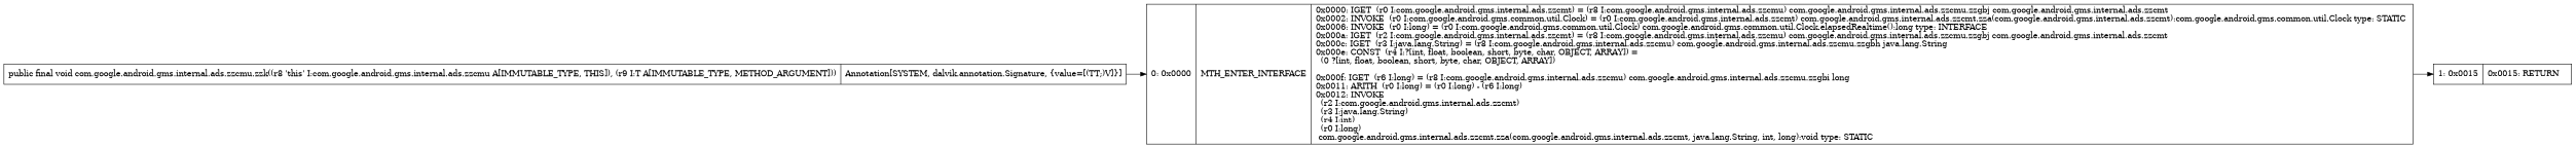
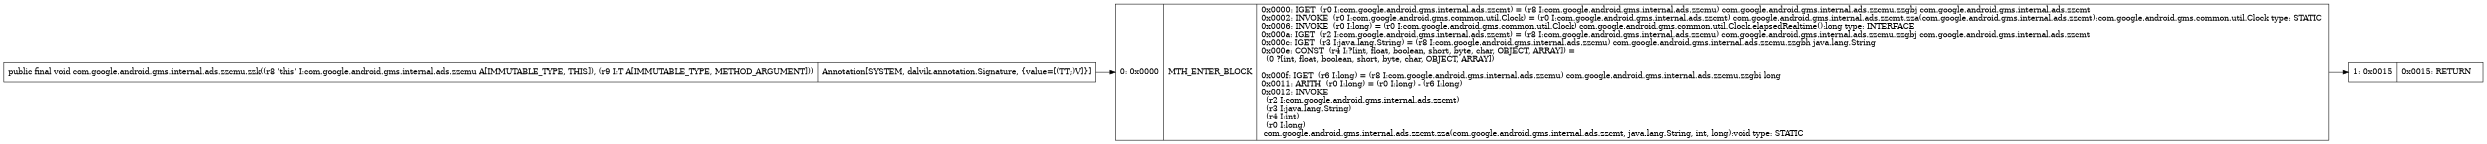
  digraph {
    rankdir=LR
    node [shape=record]
-   n1 [label="{0\:\ 0x0000|MTH_ENTER_INTERFACE\l|0x0000: IGET  (r0 I:com.google.android.gms.internal.ads.zzcmt) = (r8 I:com.google.android.gms.internal.ads.zzcmu) com.google.android.gms.internal.ads.zzcmu.zzgbj com.google.android.gms.internal.ads.zzcmt \l0x0002: INVOKE  (r0 I:com.google.android.gms.common.util.Clock) = (r0 I:com.google.android.gms.internal.ads.zzcmt) com.google.android.gms.internal.ads.zzcmt.zza(com.google.android.gms.internal.ads.zzcmt):com.google.android.gms.common.util.Clock type: STATIC \l0x0006: INVOKE  (r0 I:long) = (r0 I:com.google.android.gms.common.util.Clock) com.google.android.gms.common.util.Clock.elapsedRealtime():long type: INTERFACE \l0x000a: IGET  (r2 I:com.google.android.gms.internal.ads.zzcmt) = (r8 I:com.google.android.gms.internal.ads.zzcmu) com.google.android.gms.internal.ads.zzcmu.zzgbj com.google.android.gms.internal.ads.zzcmt \l0x000c: IGET  (r3 I:java.lang.String) = (r8 I:com.google.android.gms.internal.ads.zzcmu) com.google.android.gms.internal.ads.zzcmu.zzgbh java.lang.String \l0x000e: CONST  (r4 I:?[int, float, boolean, short, byte, char, OBJECT, ARRAY]) = \l  (0 ?[int, float, boolean, short, byte, char, OBJECT, ARRAY])\l \l0x000f: IGET  (r6 I:long) = (r8 I:com.google.android.gms.internal.ads.zzcmu) com.google.android.gms.internal.ads.zzcmu.zzgbi long \l0x0011: ARITH  (r0 I:long) = (r0 I:long) \- (r6 I:long) \l0x0012: INVOKE  \l  (r2 I:com.google.android.gms.internal.ads.zzcmt)\l  (r3 I:java.lang.String)\l  (r4 I:int)\l  (r0 I:long)\l com.google.android.gms.internal.ads.zzcmt.zza(com.google.android.gms.internal.ads.zzcmt, java.lang.String, int, long):void type: STATIC \l}"]
+   n1 [label="{0\:\ 0x0000|MTH_ENTER_BLOCK\l|0x0000: IGET  (r0 I:com.google.android.gms.internal.ads.zzcmt) = (r8 I:com.google.android.gms.internal.ads.zzcmu) com.google.android.gms.internal.ads.zzcmu.zzgbj com.google.android.gms.internal.ads.zzcmt \l0x0002: INVOKE  (r0 I:com.google.android.gms.common.util.Clock) = (r0 I:com.google.android.gms.internal.ads.zzcmt) com.google.android.gms.internal.ads.zzcmt.zza(com.google.android.gms.internal.ads.zzcmt):com.google.android.gms.common.util.Clock type: STATIC \l0x0006: INVOKE  (r0 I:long) = (r0 I:com.google.android.gms.common.util.Clock) com.google.android.gms.common.util.Clock.elapsedRealtime():long type: INTERFACE \l0x000a: IGET  (r2 I:com.google.android.gms.internal.ads.zzcmt) = (r8 I:com.google.android.gms.internal.ads.zzcmu) com.google.android.gms.internal.ads.zzcmu.zzgbj com.google.android.gms.internal.ads.zzcmt \l0x000c: IGET  (r3 I:java.lang.String) = (r8 I:com.google.android.gms.internal.ads.zzcmu) com.google.android.gms.internal.ads.zzcmu.zzgbh java.lang.String \l0x000e: CONST  (r4 I:?[int, float, boolean, short, byte, char, OBJECT, ARRAY]) = \l  (0 ?[int, float, boolean, short, byte, char, OBJECT, ARRAY])\l \l0x000f: IGET  (r6 I:long) = (r8 I:com.google.android.gms.internal.ads.zzcmu) com.google.android.gms.internal.ads.zzcmu.zzgbi long \l0x0011: ARITH  (r0 I:long) = (r0 I:long) \- (r6 I:long) \l0x0012: INVOKE  \l  (r2 I:com.google.android.gms.internal.ads.zzcmt)\l  (r3 I:java.lang.String)\l  (r4 I:int)\l  (r0 I:long)\l com.google.android.gms.internal.ads.zzcmt.zza(com.google.android.gms.internal.ads.zzcmt, java.lang.String, int, long):void type: STATIC \l}"]
    n2 [label="{1\:\ 0x0015|0x0015: RETURN   \l}"]
    n3 [label="{public final void com.google.android.gms.internal.ads.zzcmu.zzk((r8 'this' I:com.google.android.gms.internal.ads.zzcmu A[IMMUTABLE_TYPE, THIS]), (r9 I:T A[IMMUTABLE_TYPE, METHOD_ARGUMENT]))  | Annotation[SYSTEM, dalvik.annotation.Signature, \{value=[(TT;)V]\}]\l}"]
    n1 -> n2
    n3 -> n1
  }
